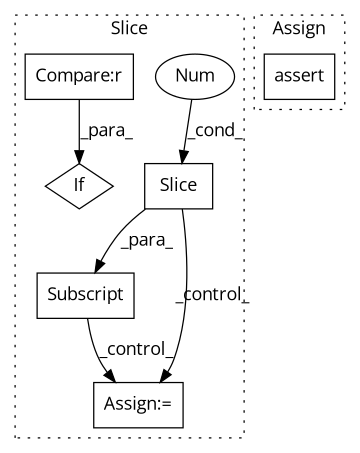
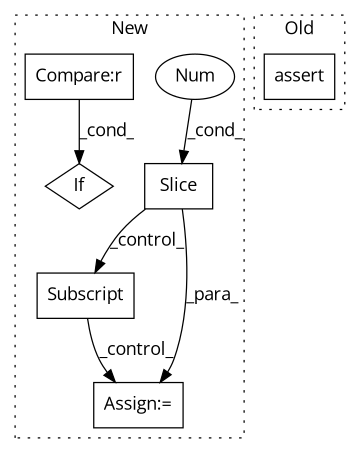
  digraph {
    fontname="Open Sans"
    node [fontname="Open Sans" l=4 shape=box]
    edge [fontname="Open Sans"]
    n1 [a=80 label=Slice s=470]
    n2 [a=76 l=2 label=Num s=472 shape=ellipse]
    n3 [a=63 l="14,0" label=Subscript s="461,0"]
    n4 [a=68 label="Assign:=" s=493]
    n5 [a=96 l=3 label=If s=390 shape=diamond]
    n6 [a=40 l=8 label="Compare:r" s=393]
    n7 [a=65 l=7 label=assert s=623]
    subgraph cluster_1 {
-     label=Slice
+     label=New
      style=dotted
      n1
      n2
      n3
      n4
      n5
      n6
    }
    subgraph cluster_2 {
-     label=Assign
+     label=Old
      style=dotted
      n7
    }
-   n1 -> n3 [label=_para_]
-   n1 -> n4 [label=_control_]
+   n1 -> n3 [label=_control_]
+   n1 -> n4 [label=_para_]
    n2 -> n1 [label=_cond_]
    n3 -> n4 [label=_control_]
-   n6 -> n5 [label=_para_]
+   n6 -> n5 [label=_cond_]
  }
